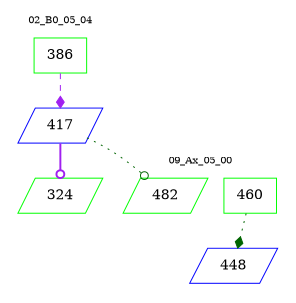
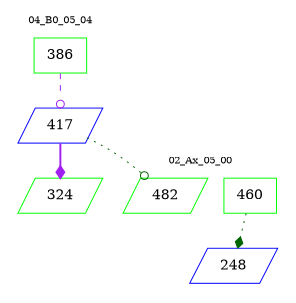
  digraph {
    node [color=green shape=parallelogram]
    edge [arrowhead=diamond color=darkgreen style=dotted]
    n1 [label=460 shape=box]
-   n2 [color=blue label=448]
+   n2 [color=blue label=248]
    n3 [label=482]
    n4 [label=386 shape=box]
    n5 [color=blue label=417]
    n6 [label=324]
    subgraph cluster_1 {
      color=white
      fontsize=10
-     label="09_Ax_05_00"
+     label="02_Ax_05_00"
      n1
      n2
      n3
    }
    subgraph cluster_2 {
      color=white
      fontsize=10
-     label="02_B0_05_04"
+     label="04_B0_05_04"
      n4
      n5
      n6
    }
    n1 -> n2
-   n4 -> n5 [color=purple style=dashed]
+   n4 -> n5 [arrowhead=odot color=purple style=dashed]
    n5 -> n3 [arrowhead=odot]
-   n5 -> n6 [arrowhead=odot color=purple style=bold]
+   n5 -> n6 [color=purple style=bold]
  }
